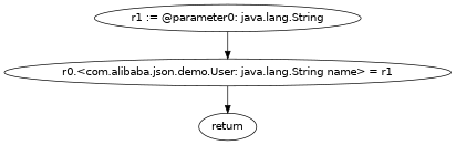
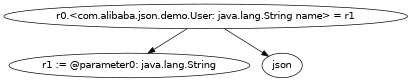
  digraph {
    fontname="DejaVu Sans"
    node [fontname="DejaVu Sans"]
    edge [fontname="DejaVu Sans"]
    "r1 := @parameter0: java.lang.String"
    "r0.<com.alibaba.json.demo.User: java.lang.String name> = r1"
-   return
-   "r1 := @parameter0: java.lang.String" -> "r0.<com.alibaba.json.demo.User: java.lang.String name> = r1"
+   return [label=json]
+   "r0.<com.alibaba.json.demo.User: java.lang.String name> = r1" -> "r1 := @parameter0: java.lang.String"
    "r0.<com.alibaba.json.demo.User: java.lang.String name> = r1" -> return
  }
